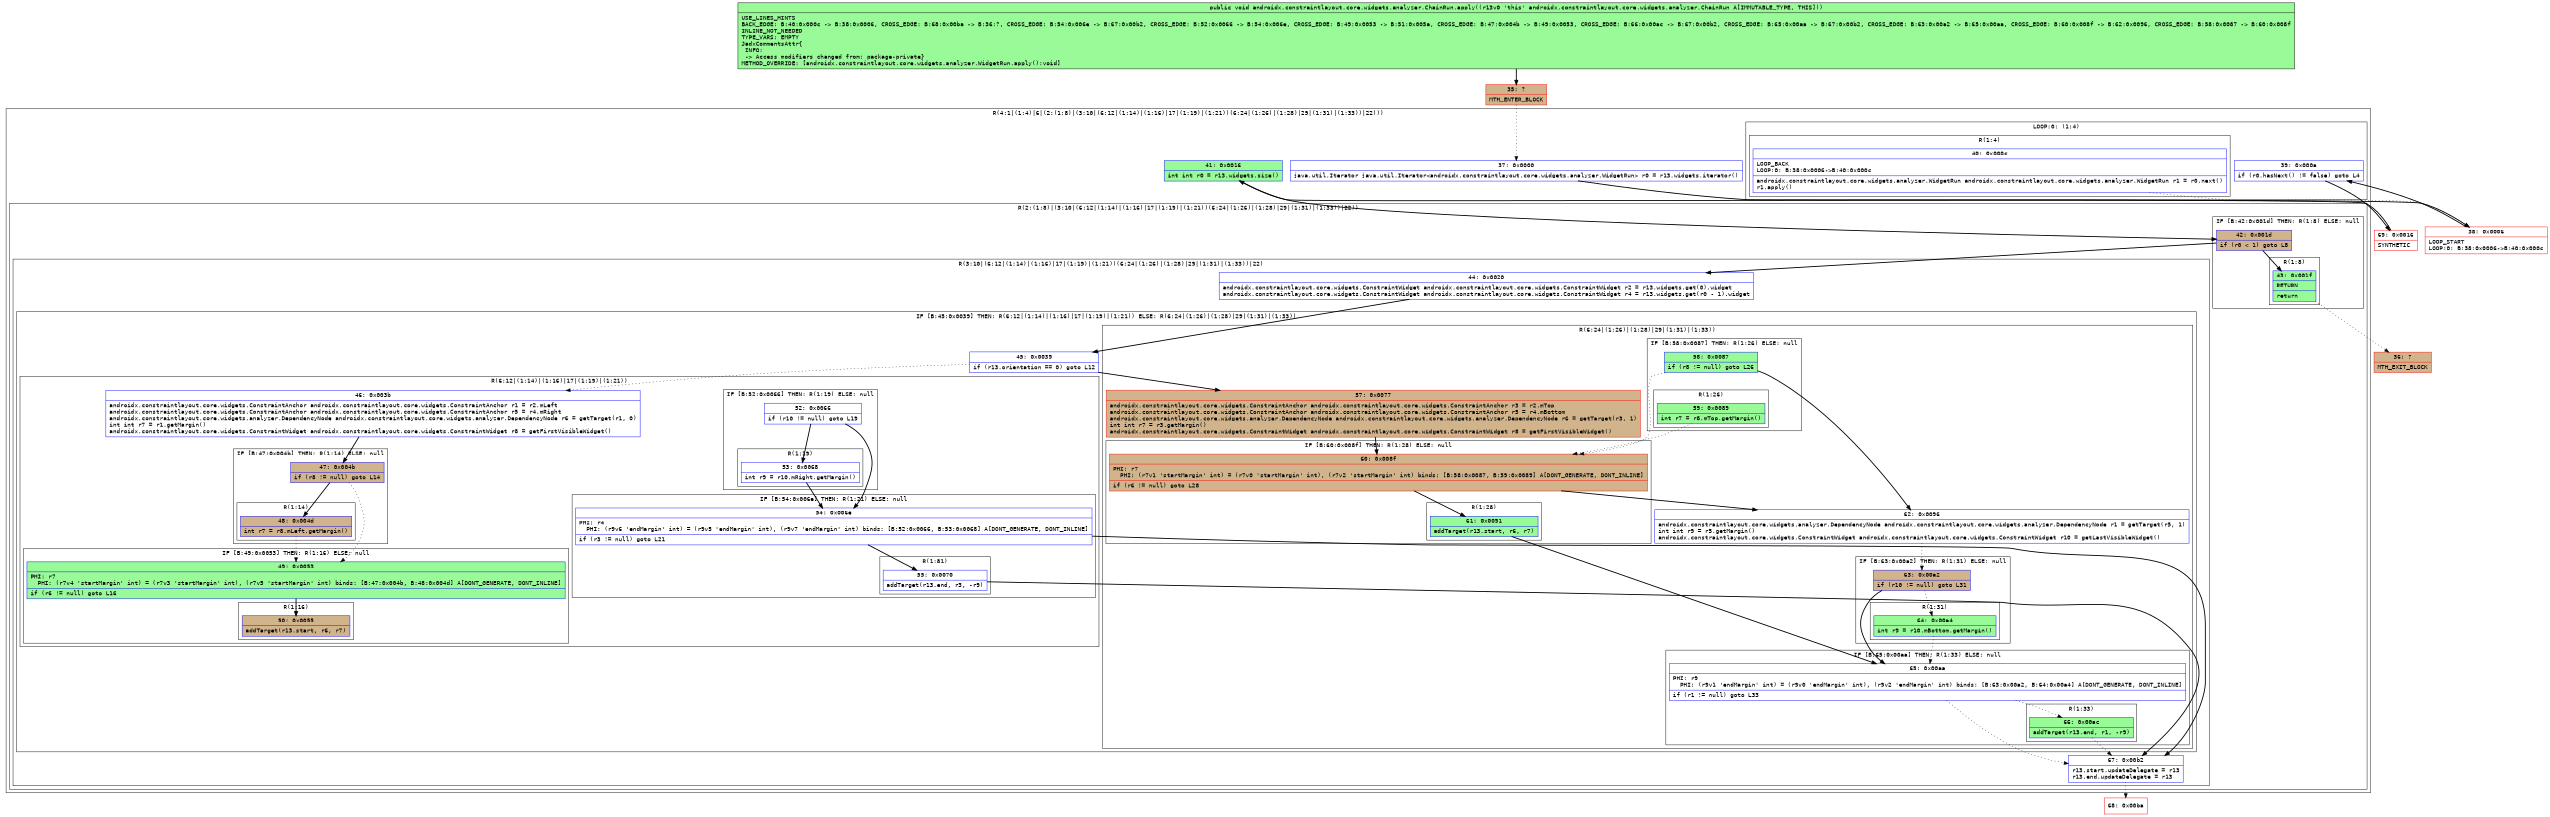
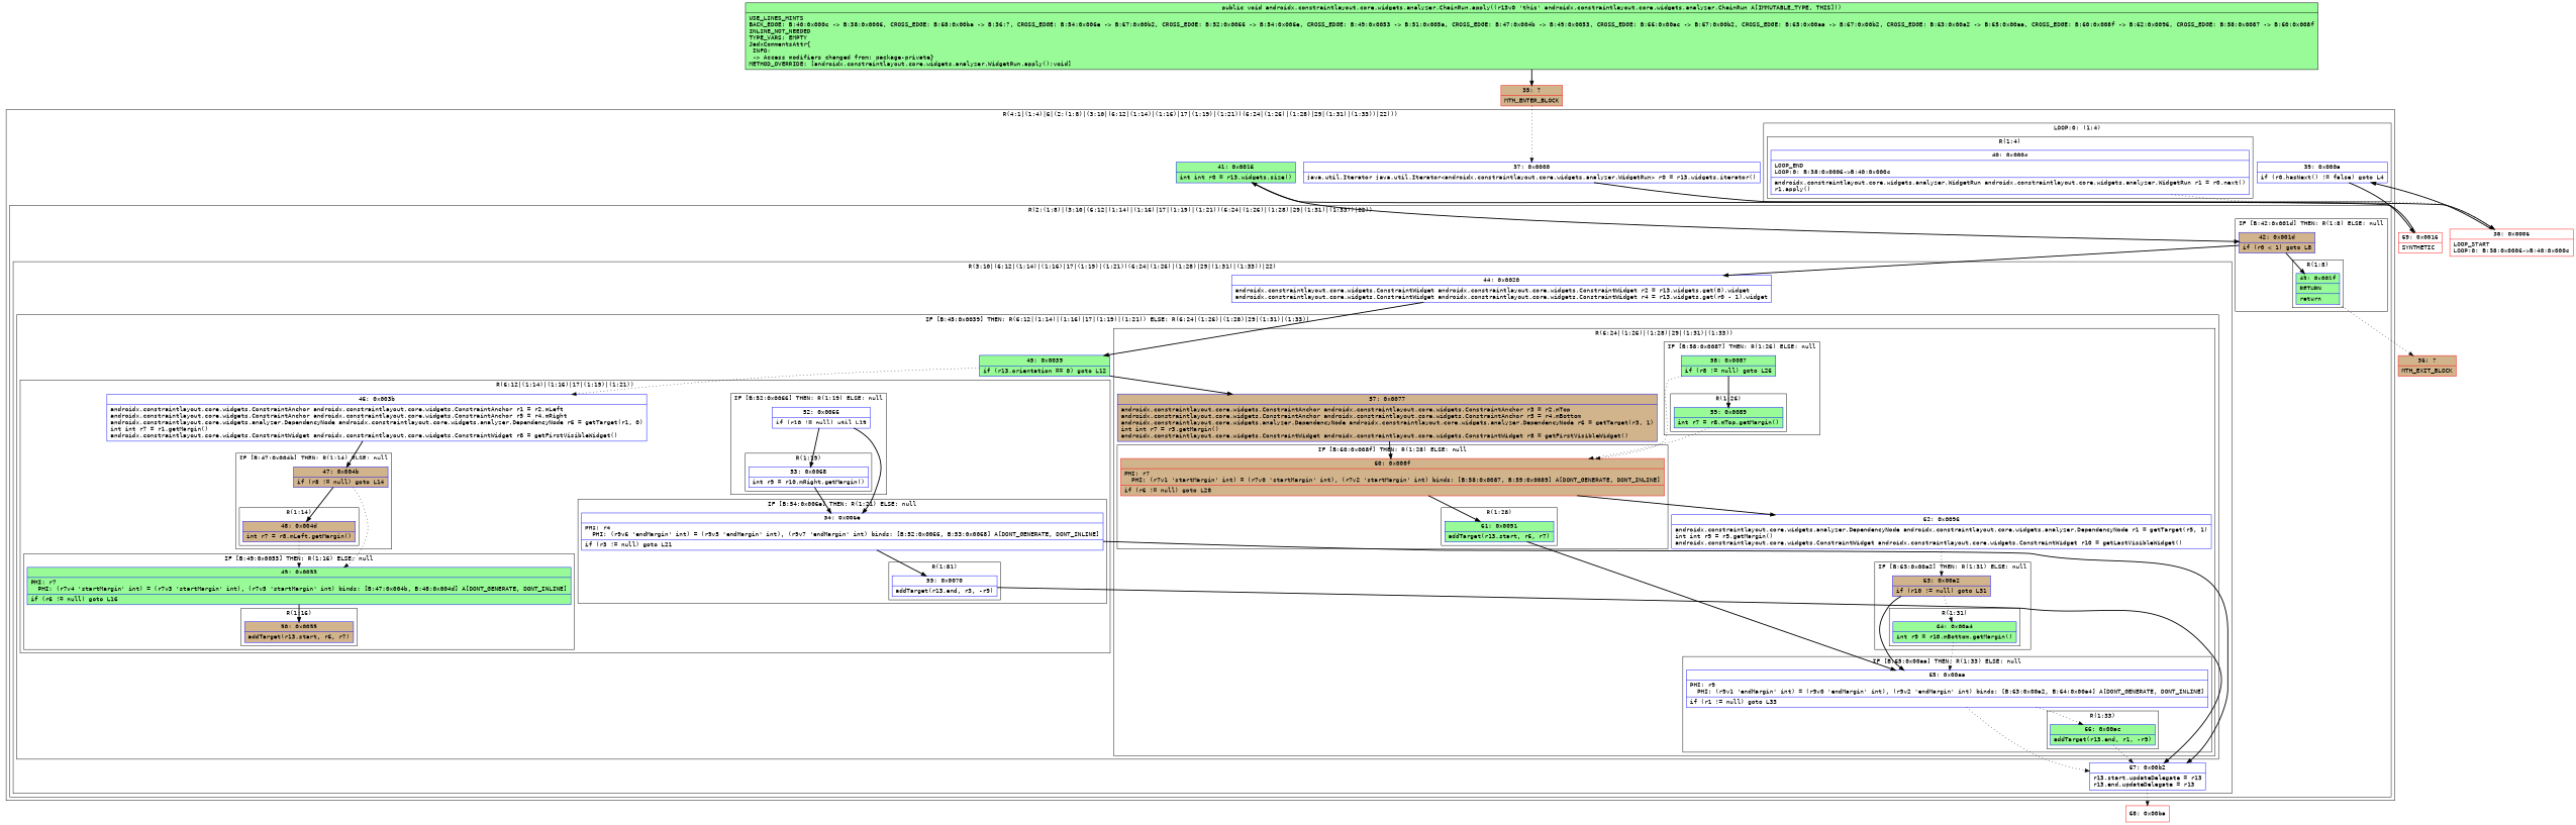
  digraph {
    fontname="DejaVu Sans Mono"
    node [color=blue fillcolor=white fontname="DejaVu Sans Mono" shape=record style=filled]
    edge [fontname="DejaVu Sans Mono" style=bold]
-   n1 [label="{40\:\ 0x000c|LOOP_BACK\lLOOP:0: B:38:0x0006\-\>B:40:0x000c\l|androidx.constraintlayout.core.widgets.analyzer.WidgetRun androidx.constraintlayout.core.widgets.analyzer.WidgetRun r1 = r0.next()\lr1.apply()\l}"]
+   n1 [label="{40\:\ 0x000c|LOOP_END\lLOOP:0: B:38:0x0006\-\>B:40:0x000c\l|androidx.constraintlayout.core.widgets.analyzer.WidgetRun androidx.constraintlayout.core.widgets.analyzer.WidgetRun r1 = r0.next()\lr1.apply()\l}"]
    n2 [label="{39\:\ 0x000a|if (r0.hasNext() != false) goto L4\l}"]
    n3 [fillcolor=palegreen label="{43\:\ 0x001f|RETURN\l|return\l}"]
    n4 [fillcolor=tan label="{42\:\ 0x001d|if (r0 \< 1) goto L8\l}"]
    n5 [fillcolor=tan label="{48\:\ 0x004d|int r7 = r8.mLeft.getMargin()\l}"]
    n6 [fillcolor=tan label="{47\:\ 0x004b|if (r8 != null) goto L14\l}"]
    n7 [fillcolor=tan label="{50\:\ 0x0055|addTarget(r13.start, r6, r7)\l}"]
    n8 [fillcolor=palegreen label="{49\:\ 0x0053|PHI: r7 \l  PHI: (r7v4 'startMargin' int) = (r7v3 'startMargin' int), (r7v5 'startMargin' int) binds: [B:47:0x004b, B:48:0x004d] A[DONT_GENERATE, DONT_INLINE]\l|if (r6 != null) goto L16\l}"]
    n9 [label="{53\:\ 0x0068|int r9 = r10.mRight.getMargin()\l}"]
-   n10 [label="{52\:\ 0x0066|if (r10 != null) goto L19\l}"]
+   n10 [label="{52\:\ 0x0066|if (r10 != null) util L19\l}"]
    n11 [label="{55\:\ 0x0070|addTarget(r13.end, r3, \-r9)\l}"]
    n12 [label="{54\:\ 0x006e|PHI: r4 \l  PHI: (r9v6 'endMargin' int) = (r9v5 'endMargin' int), (r9v7 'endMargin' int) binds: [B:52:0x0066, B:53:0x0068] A[DONT_GENERATE, DONT_INLINE]\l|if (r3 != null) goto L21\l}"]
    n13 [label="{46\:\ 0x003b|androidx.constraintlayout.core.widgets.ConstraintAnchor androidx.constraintlayout.core.widgets.ConstraintAnchor r1 = r2.mLeft\landroidx.constraintlayout.core.widgets.ConstraintAnchor androidx.constraintlayout.core.widgets.ConstraintAnchor r5 = r4.mRight\landroidx.constraintlayout.core.widgets.analyzer.DependencyNode androidx.constraintlayout.core.widgets.analyzer.DependencyNode r6 = getTarget(r1, 0)\lint int r7 = r1.getMargin()\landroidx.constraintlayout.core.widgets.ConstraintWidget androidx.constraintlayout.core.widgets.ConstraintWidget r8 = getFirstVisibleWidget()\l}"]
    n14 [fillcolor=palegreen label="{59\:\ 0x0089|int r7 = r8.mTop.getMargin()\l}"]
    n15 [fillcolor=palegreen label="{58\:\ 0x0087|if (r8 != null) goto L26\l}"]
    n16 [fillcolor=palegreen label="{61\:\ 0x0091|addTarget(r13.start, r6, r7)\l}"]
    n17 [color=red fillcolor=tan label="{60\:\ 0x008f|PHI: r7 \l  PHI: (r7v1 'startMargin' int) = (r7v0 'startMargin' int), (r7v2 'startMargin' int) binds: [B:58:0x0087, B:59:0x0089] A[DONT_GENERATE, DONT_INLINE]\l|if (r6 != null) goto L28\l}"]
    n18 [fillcolor=palegreen label="{64\:\ 0x00a4|int r9 = r10.mBottom.getMargin()\l}"]
    n19 [fillcolor=tan label="{63\:\ 0x00a2|if (r10 != null) goto L31\l}"]
    n20 [fillcolor=palegreen label="{66\:\ 0x00ac|addTarget(r13.end, r1, \-r9)\l}"]
    n21 [label="{65\:\ 0x00aa|PHI: r9 \l  PHI: (r9v1 'endMargin' int) = (r9v0 'endMargin' int), (r9v2 'endMargin' int) binds: [B:63:0x00a2, B:64:0x00a4] A[DONT_GENERATE, DONT_INLINE]\l|if (r1 != null) goto L33\l}"]
-   n22 [color=red fillcolor=tan label="{57\:\ 0x0077|androidx.constraintlayout.core.widgets.ConstraintAnchor androidx.constraintlayout.core.widgets.ConstraintAnchor r3 = r2.mTop\landroidx.constraintlayout.core.widgets.ConstraintAnchor androidx.constraintlayout.core.widgets.ConstraintAnchor r5 = r4.mBottom\landroidx.constraintlayout.core.widgets.analyzer.DependencyNode androidx.constraintlayout.core.widgets.analyzer.DependencyNode r6 = getTarget(r3, 1)\lint int r7 = r3.getMargin()\landroidx.constraintlayout.core.widgets.ConstraintWidget androidx.constraintlayout.core.widgets.ConstraintWidget r8 = getFirstVisibleWidget()\l}"]
+   n22 [fillcolor=tan label="{57\:\ 0x0077|androidx.constraintlayout.core.widgets.ConstraintAnchor androidx.constraintlayout.core.widgets.ConstraintAnchor r3 = r2.mTop\landroidx.constraintlayout.core.widgets.ConstraintAnchor androidx.constraintlayout.core.widgets.ConstraintAnchor r5 = r4.mBottom\landroidx.constraintlayout.core.widgets.analyzer.DependencyNode androidx.constraintlayout.core.widgets.analyzer.DependencyNode r6 = getTarget(r3, 1)\lint int r7 = r3.getMargin()\landroidx.constraintlayout.core.widgets.ConstraintWidget androidx.constraintlayout.core.widgets.ConstraintWidget r8 = getFirstVisibleWidget()\l}"]
    n23 [label="{62\:\ 0x0096|androidx.constraintlayout.core.widgets.analyzer.DependencyNode androidx.constraintlayout.core.widgets.analyzer.DependencyNode r1 = getTarget(r5, 1)\lint int r9 = r5.getMargin()\landroidx.constraintlayout.core.widgets.ConstraintWidget androidx.constraintlayout.core.widgets.ConstraintWidget r10 = getLastVisibleWidget()\l}"]
-   n24 [label="{45\:\ 0x0039|if (r13.orientation == 0) goto L12\l}"]
+   n24 [fillcolor=palegreen label="{45\:\ 0x0039|if (r13.orientation == 0) goto L12\l}"]
    n25 [label="{44\:\ 0x0020|androidx.constraintlayout.core.widgets.ConstraintWidget androidx.constraintlayout.core.widgets.ConstraintWidget r2 = r13.widgets.get(0).widget\landroidx.constraintlayout.core.widgets.ConstraintWidget androidx.constraintlayout.core.widgets.ConstraintWidget r4 = r13.widgets.get(r0 \- 1).widget\l}"]
    n26 [label="{67\:\ 0x00b2|r13.start.updateDelegate = r13\lr13.end.updateDelegate = r13\l}"]
    n27 [label="{37\:\ 0x0000|java.util.Iterator java.util.Iterator\<androidx.constraintlayout.core.widgets.analyzer.WidgetRun\> r0 = r13.widgets.iterator()\l}"]
    n28 [fillcolor=palegreen label="{41\:\ 0x0016|int int r0 = r13.widgets.size()\l}"]
    n29 [color=red label="{38\:\ 0x0006|LOOP_START\lLOOP:0: B:38:0x0006\-\>B:40:0x000c\l}"]
    n30 [color=red label="{69\:\ 0x0016|SYNTHETIC\l}"]
    n31 [color=red fillcolor=tan label="{36\:\ ?|MTH_EXIT_BLOCK\l}"]
    n32 [color=red label="{68\:\ 0x00ba}"]
    n33 [color=red fillcolor=tan label="{35\:\ ?|MTH_ENTER_BLOCK\l}"]
    n34 [fillcolor=palegreen label="{public void androidx.constraintlayout.core.widgets.analyzer.ChainRun.apply((r13v0 'this' androidx.constraintlayout.core.widgets.analyzer.ChainRun A[IMMUTABLE_TYPE, THIS]))  | USE_LINES_HINTS\lBACK_EDGE: B:40:0x000c \-\> B:38:0x0006, CROSS_EDGE: B:68:0x00ba \-\> B:36:?, CROSS_EDGE: B:54:0x006e \-\> B:67:0x00b2, CROSS_EDGE: B:52:0x0066 \-\> B:54:0x006e, CROSS_EDGE: B:49:0x0053 \-\> B:51:0x005a, CROSS_EDGE: B:47:0x004b \-\> B:49:0x0053, CROSS_EDGE: B:66:0x00ac \-\> B:67:0x00b2, CROSS_EDGE: B:65:0x00aa \-\> B:67:0x00b2, CROSS_EDGE: B:63:0x00a2 \-\> B:65:0x00aa, CROSS_EDGE: B:60:0x008f \-\> B:62:0x0096, CROSS_EDGE: B:58:0x0087 \-\> B:60:0x008f\lINLINE_NOT_NEEDED\lTYPE_VARS: EMPTY\lJadxCommentsAttr\{\l INFO: \l \-\> Access modifiers changed from: package\-private\}\lMETHOD_OVERRIDE: [androidx.constraintlayout.core.widgets.analyzer.WidgetRun.apply():void]\l}" color=""]
    subgraph cluster_1 {
      label="R(4:1|(1:4)|6|(2:(1:8)|(3:10|(6:12|(1:14)|(1:16)|17|(1:19)|(1:21))(6:24|(1:26)|(1:28)|29|(1:31)|(1:33))|22)))"
      n27
      n28
      subgraph cluster_2 {
        label="LOOP:0: (1:4)"
        n2
        subgraph cluster_3 {
          label="R(1:4)"
          n1
        }
      }
      subgraph cluster_4 {
        label="R(2:(1:8)|(3:10|(6:12|(1:14)|(1:16)|17|(1:19)|(1:21))(6:24|(1:26)|(1:28)|29|(1:31)|(1:33))|22))"
        subgraph cluster_5 {
          label="IF [B:42:0x001d] THEN: R(1:8) ELSE: null"
          n4
          subgraph cluster_6 {
            label="R(1:8)"
            n3
          }
        }
        subgraph cluster_7 {
          label="R(3:10|(6:12|(1:14)|(1:16)|17|(1:19)|(1:21))(6:24|(1:26)|(1:28)|29|(1:31)|(1:33))|22)"
          n25
          n26
          subgraph cluster_8 {
            label="IF [B:45:0x0039] THEN: R(6:12|(1:14)|(1:16)|17|(1:19)|(1:21)) ELSE: R(6:24|(1:26)|(1:28)|29|(1:31)|(1:33))"
            n24
            subgraph cluster_9 {
              label="R(6:12|(1:14)|(1:16)|17|(1:19)|(1:21))"
              n13
              subgraph cluster_10 {
                label="IF [B:47:0x004b] THEN: R(1:14) ELSE: null"
                n6
                subgraph cluster_11 {
                  label="R(1:14)"
                  n5
                }
              }
              subgraph cluster_12 {
                label="IF [B:49:0x0053] THEN: R(1:16) ELSE: null"
                n8
                subgraph cluster_13 {
                  label="R(1:16)"
                  n7
                }
              }
              subgraph cluster_14 {
                label="IF [B:52:0x0066] THEN: R(1:19) ELSE: null"
                n10
                subgraph cluster_15 {
                  label="R(1:19)"
                  n9
                }
              }
              subgraph cluster_16 {
                label="IF [B:54:0x006e] THEN: R(1:21) ELSE: null"
                n12
                subgraph cluster_17 {
                  label="R(1:81)"
                  n11
                }
              }
            }
            subgraph cluster_18 {
              label="R(6:24|(1:26)|(1:28)|29|(1:31)|(1:33))"
              n22
              n23
              subgraph cluster_19 {
                label="IF [B:58:0x0087] THEN: R(1:26) ELSE: null"
                n15
                subgraph cluster_20 {
                  label="R(1:26)"
                  n14
                }
              }
              subgraph cluster_21 {
                label="IF [B:60:0x008f] THEN: R(1:28) ELSE: null"
                n17
                subgraph cluster_22 {
                  label="R(1:28)"
                  n16
                }
              }
              subgraph cluster_23 {
                label="IF [B:63:0x00a2] THEN: R(1:31) ELSE: null"
                n19
                subgraph cluster_24 {
                  label="R(1:31)"
                  n18
                }
              }
              subgraph cluster_25 {
                label="IF [B:65:0x00aa] THEN: R(1:33) ELSE: null"
                n21
                subgraph cluster_26 {
                  label="R(1:33)"
                  n20
                }
              }
            }
          }
        }
      }
    }
    n1 -> n29 [style=dotted]
    n2 -> n30
    n3 -> n31 [style=dotted]
    n4 -> n3
    n4 -> n25
    n5 -> n8 [style=dotted]
    n6 -> n5
    n6 -> n8 [style=dotted]
    n8 -> n7
    n9 -> n12
    n10 -> n9
    n10 -> n12
    n11 -> n26
    n12 -> n11
    n12 -> n26
    n13 -> n6
    n14 -> n17 [style=dotted]
-   n15 -> n23
+   n15 -> n14
    n15 -> n17 [style=dotted]
    n16 -> n21
    n17 -> n16
    n17 -> n23
    n18 -> n21 [style=dotted]
    n19 -> n18 [style=dotted]
    n19 -> n21
    n20 -> n26 [style=dotted]
    n21 -> n20 [style=dotted]
    n21 -> n26 [style=dotted]
    n22 -> n17
    n23 -> n19 [style=dotted]
    n24 -> n13 [style=dotted]
    n24 -> n22
    n25 -> n24
    n26 -> n32 [style=dotted]
    n27 -> n29
    n28 -> n4
    n29 -> n2
    n30 -> n28
    n33 -> n27 [style=dotted]
    n34 -> n33
  }
